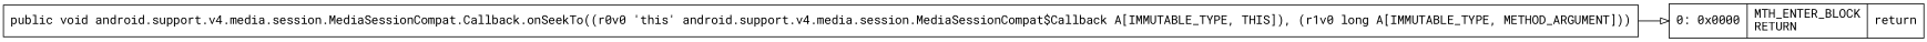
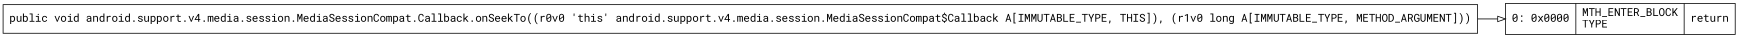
  digraph {
    rankdir=LR
    fontname="Roboto Mono"
    node [shape=record fontname="Roboto Mono"]
-   n1 [label="{0\:\ 0x0000|MTH_ENTER_BLOCK\lRETURN\l|return\l}"]
+   n1 [label="{0\:\ 0x0000|MTH_ENTER_BLOCK\lTYPE\l|return\l}"]
    n2 [label="{public void android.support.v4.media.session.MediaSessionCompat.Callback.onSeekTo((r0v0 'this' android.support.v4.media.session.MediaSessionCompat$Callback A[IMMUTABLE_TYPE, THIS]), (r1v0 long A[IMMUTABLE_TYPE, METHOD_ARGUMENT])) }"]
    n2 -> n1 [arrowhead=onormal fontname="Roboto Mono"]
  }
